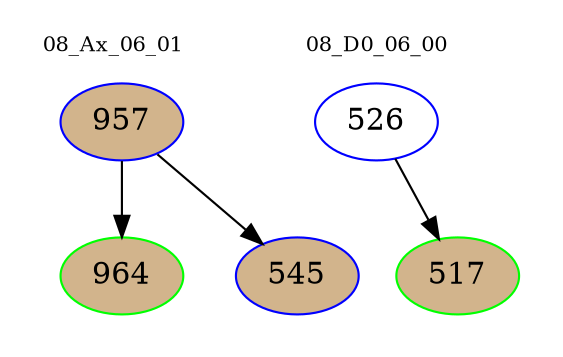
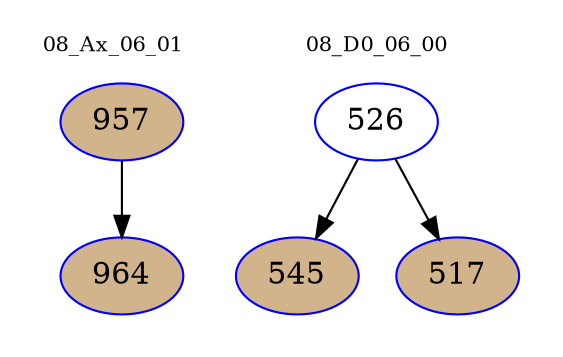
  digraph {
    node [color=blue fillcolor=tan style=filled]
    edge [color=black]
    n1 [label=957]
-   n2 [color=green label=964]
+   n2 [label=964]
    n3 [fillcolor=white label=526]
-   n4 [color=green label=517]
+   n4 [label=517]
    n5 [label=545]
    subgraph cluster_1 {
      color=white
      fontsize=10
      label="08_Ax_06_01"
      n1
      n2
    }
    subgraph cluster_2 {
      color=white
      fontsize=10
      label="08_D0_06_00"
      n3
      n4
      n5
    }
    n1 -> n2
    n3 -> n4
-   n1 -> n5
+   n3 -> n5
  }
